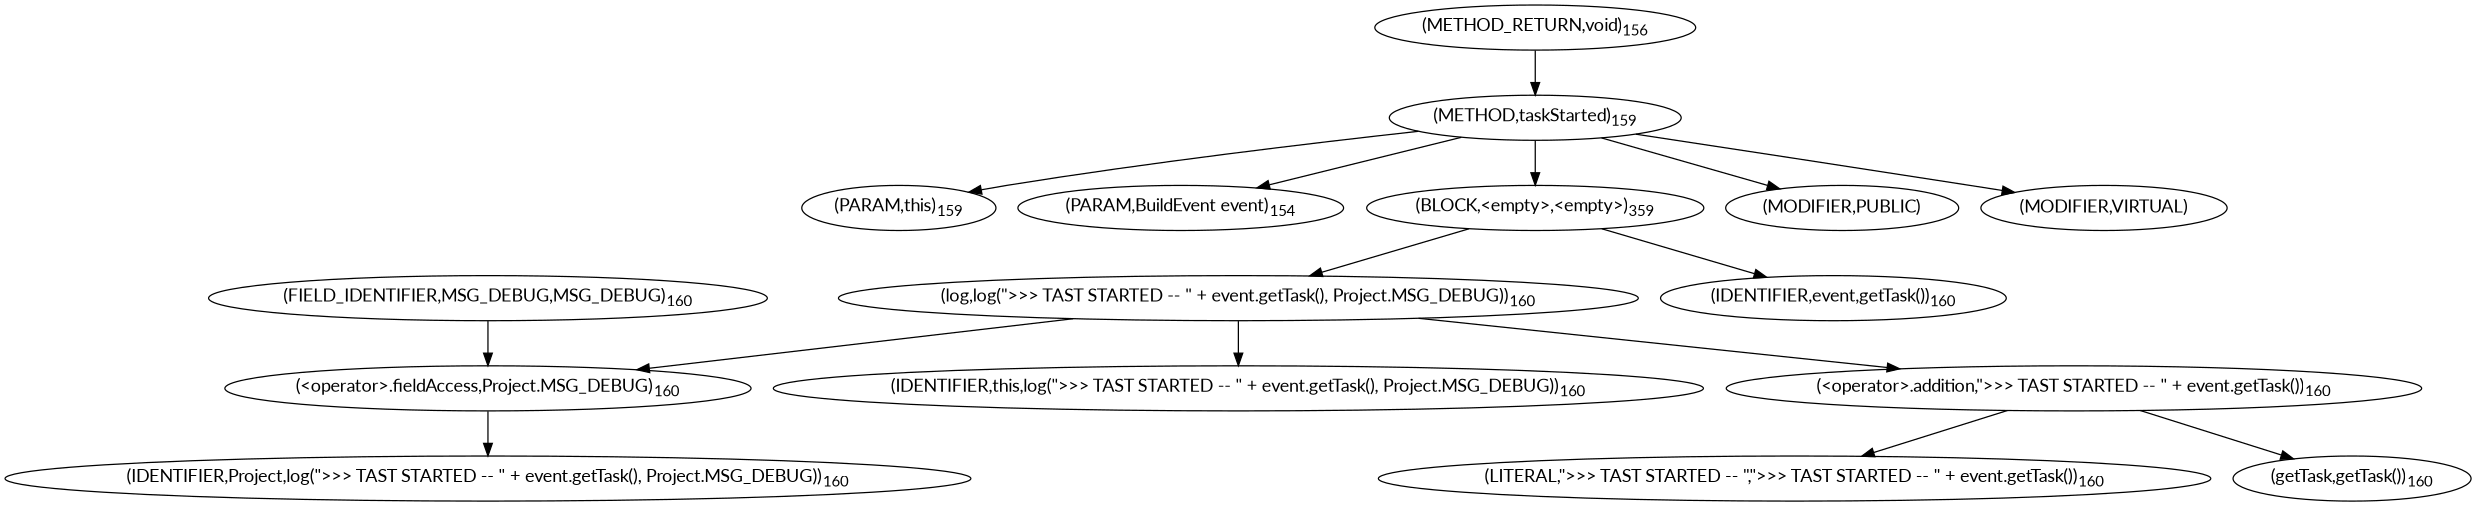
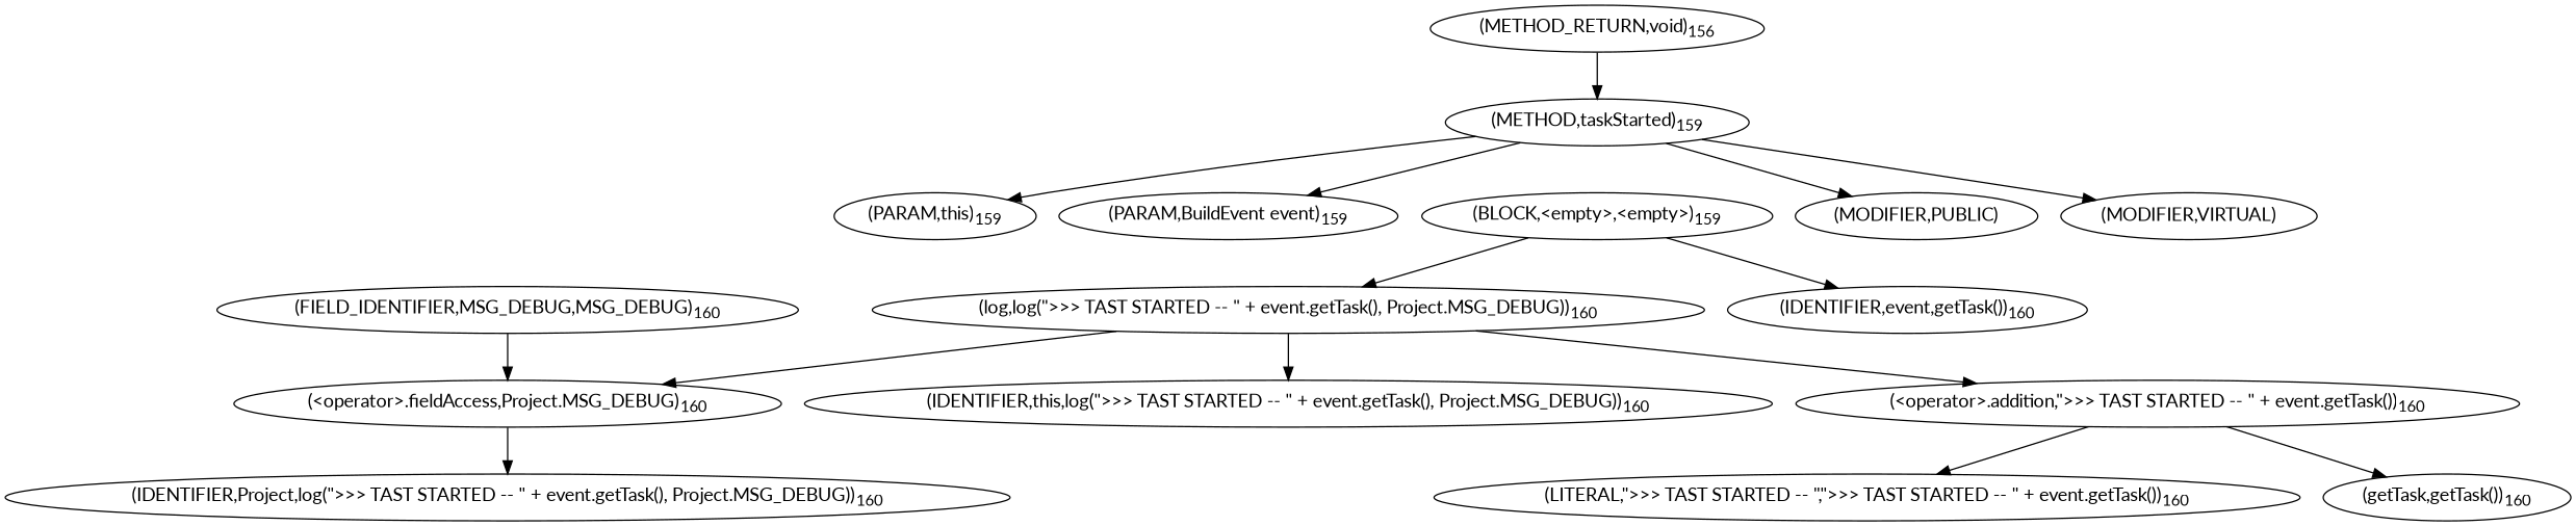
  digraph {
    fontname=Lato
    node [fontname=Lato]
    edge [fontname=Lato]
    n1 [label=<(METHOD,taskStarted)<SUB>159</SUB>>]
    n2 [label=<(PARAM,this)<SUB>159</SUB>>]
-   n3 [label=<(PARAM,BuildEvent event)<SUB>154</SUB>>]
-   n4 [label=<(BLOCK,&lt;empty&gt;,&lt;empty&gt;)<SUB>359</SUB>>]
+   n3 [label=<(PARAM,BuildEvent event)<SUB>159</SUB>>]
+   n4 [label=<(BLOCK,&lt;empty&gt;,&lt;empty&gt;)<SUB>159</SUB>>]
    n5 [label=<(MODIFIER,PUBLIC)>]
    n6 [label=<(MODIFIER,VIRTUAL)>]
    n7 [label=<(log,log(&quot;&gt;&gt;&gt; TAST STARTED -- &quot; + event.getTask(), Project.MSG_DEBUG))<SUB>160</SUB>>]
    n8 [label=<(IDENTIFIER,event,getTask())<SUB>160</SUB>>]
    n9 [label=<(METHOD_RETURN,void)<SUB>156</SUB>>]
    n10 [label=<(IDENTIFIER,this,log(&quot;&gt;&gt;&gt; TAST STARTED -- &quot; + event.getTask(), Project.MSG_DEBUG))<SUB>160</SUB>>]
    n11 [label=<(&lt;operator&gt;.addition,&quot;&gt;&gt;&gt; TAST STARTED -- &quot; + event.getTask())<SUB>160</SUB>>]
    n12 [label=<(&lt;operator&gt;.fieldAccess,Project.MSG_DEBUG)<SUB>160</SUB>>]
    n13 [label=<(LITERAL,&quot;&gt;&gt;&gt; TAST STARTED -- &quot;,&quot;&gt;&gt;&gt; TAST STARTED -- &quot; + event.getTask())<SUB>160</SUB>>]
    n14 [label=<(getTask,getTask())<SUB>160</SUB>>]
    n15 [label=<(IDENTIFIER,Project,log(&quot;&gt;&gt;&gt; TAST STARTED -- &quot; + event.getTask(), Project.MSG_DEBUG))<SUB>160</SUB>>]
    n16 [label=<(FIELD_IDENTIFIER,MSG_DEBUG,MSG_DEBUG)<SUB>160</SUB>>]
    n1 -> n2
    n1 -> n3
-   n1 -> n4
    n1 -> n5
    n1 -> n6
    n4 -> n7
    n4 -> n8
    n7 -> n10
    n7 -> n11
    n7 -> n12
    n9 -> n1
    n11 -> n13
    n11 -> n14
    n12 -> n15
    n16 -> n12
  }
